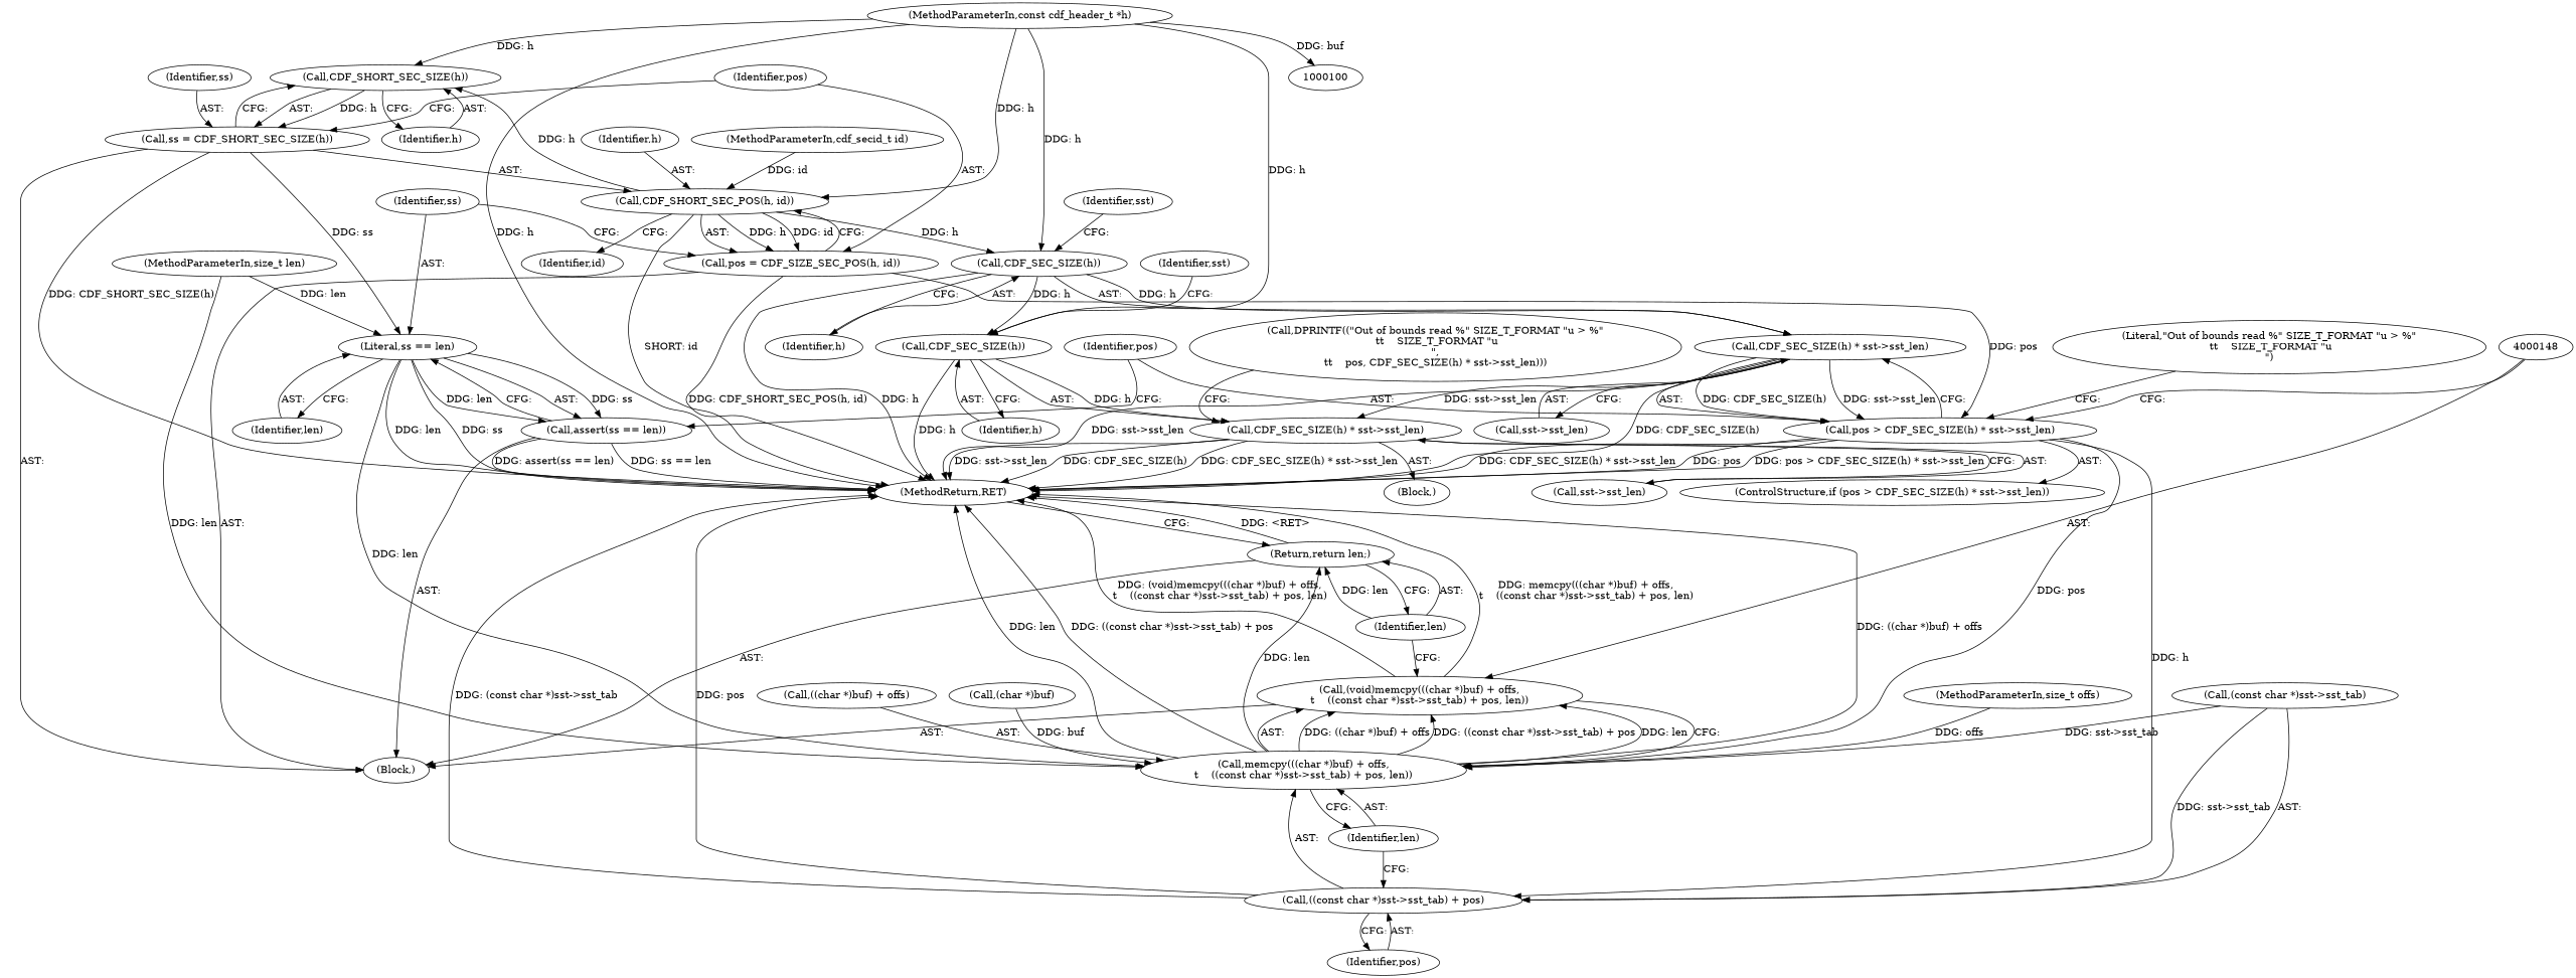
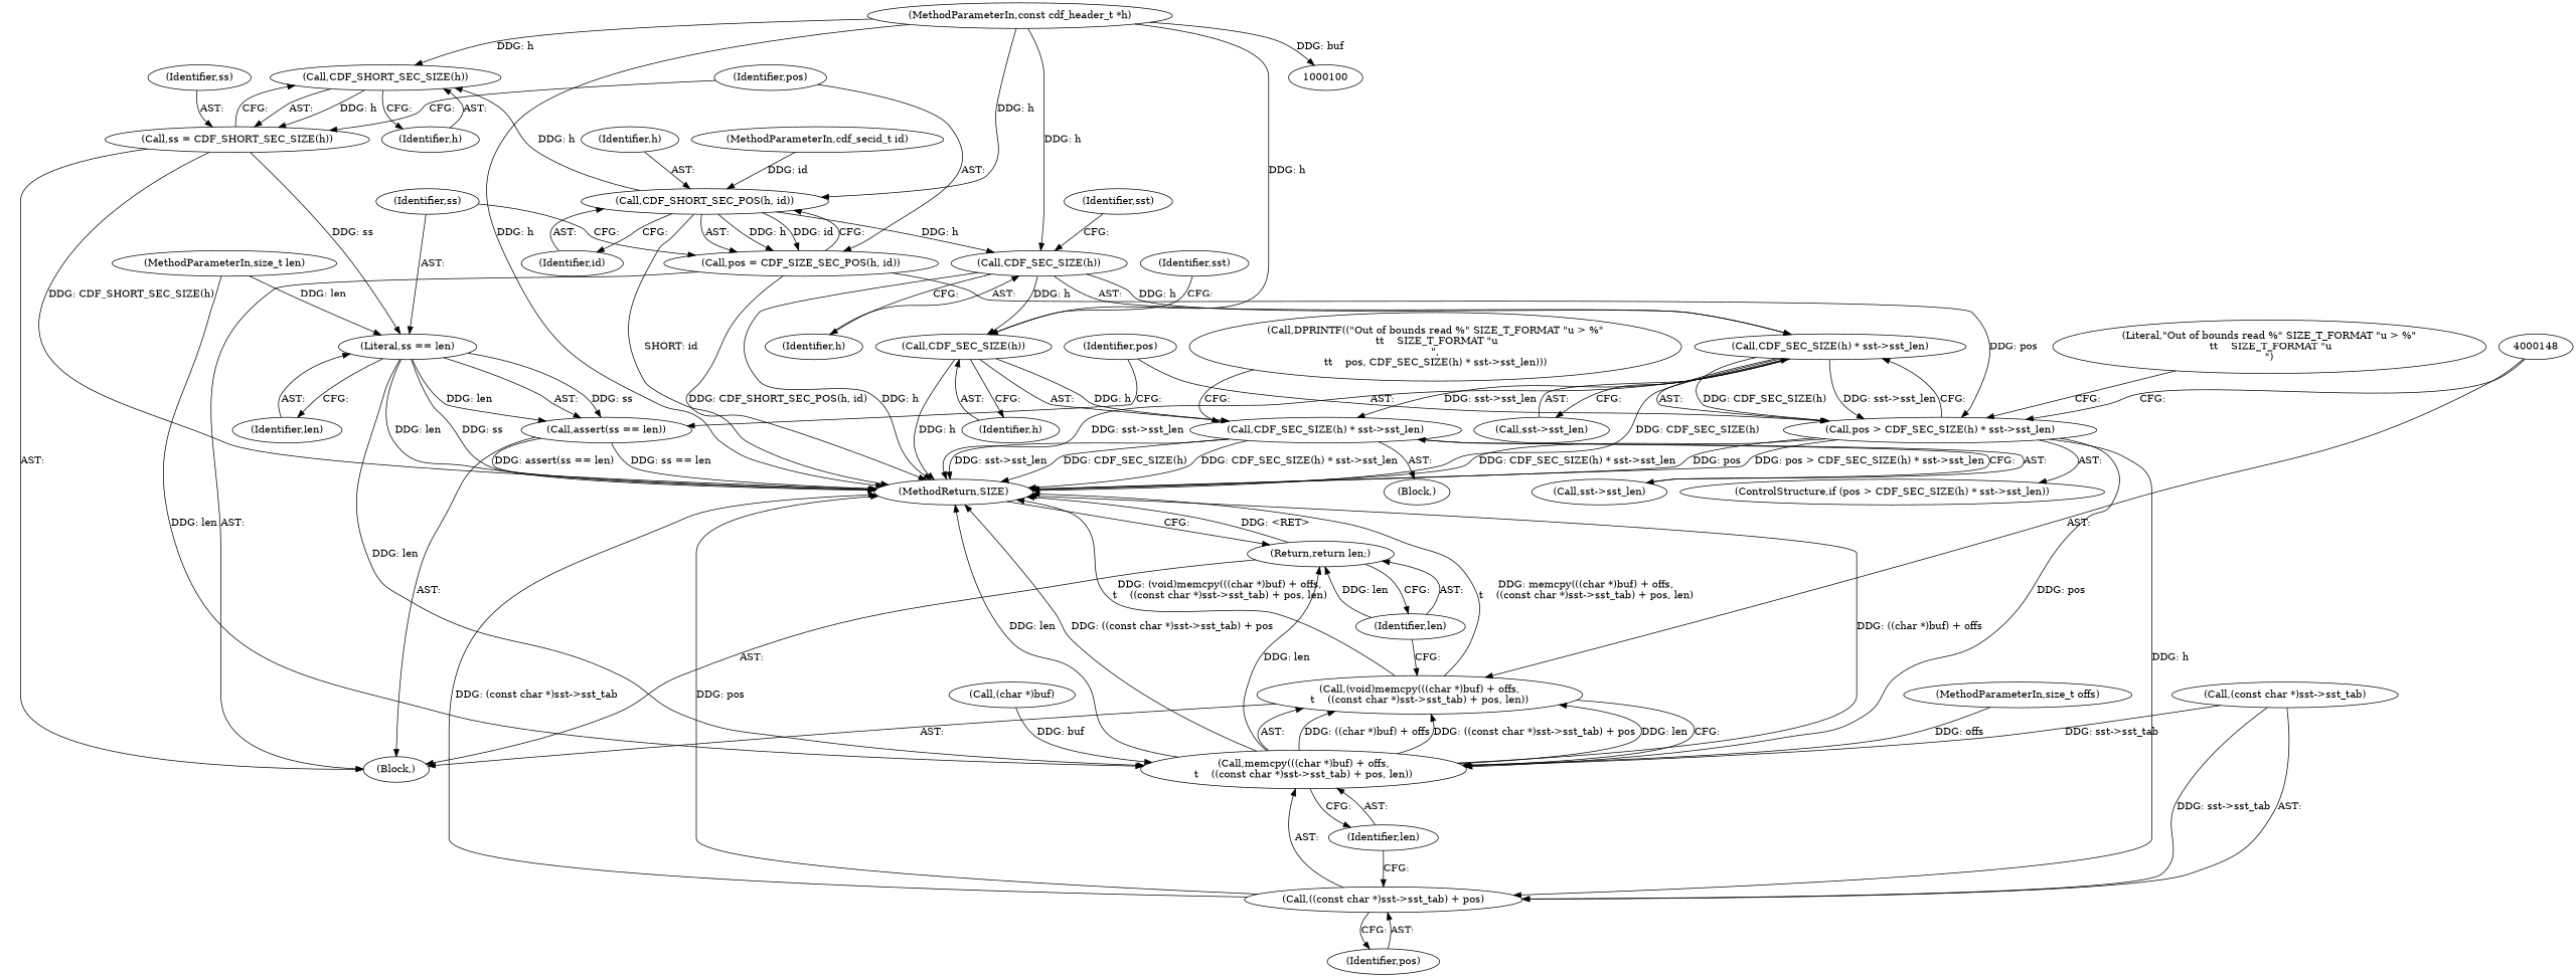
  digraph {
    n1 [label="(Call,CDF_SHORT_SEC_SIZE(h))"]
    n2 [label="(Call,ss = CDF_SHORT_SEC_SIZE(h))"]
    n3 [label="(Identifier,h)"]
-   n4 [label="(MethodReturn,RET)"]
+   n4 [label="(MethodReturn,SIZE)"]
    n5 [label="(Literal,ss == len)"]
    n6 [label="(Block,)"]
    n7 [label="(Call,CDF_SHORT_SEC_POS(h, id))"]
    n8 [label="(Call,CDF_SEC_SIZE(h))"]
    n9 [label="(Call,pos = CDF_SIZE_SEC_POS(h, id))"]
    n10 [label="(Identifier,id)"]
    n11 [label="(MethodParameterIn,const cdf_header_t *h)"]
    n12 [label="(Call,CDF_SEC_SIZE(h))"]
    1000100
    n14 [label="(Call,CDF_SEC_SIZE(h) * sst->sst_len)"]
    n15 [label="(Identifier,h)"]
    n16 [label="(Call,CDF_SEC_SIZE(h) * sst->sst_len)"]
    n17 [label="(Identifier,h)"]
    n18 [label="(Return,return len;)"]
    n19 [label="(Call,assert(ss == len))"]
    n20 [label="(Call,memcpy(((char *)buf) + offs,\n\t    ((const char *)sst->sst_tab) + pos, len))"]
    n21 [label="(Identifier,len)"]
    n22 [label="(Call,(void)memcpy(((char *)buf) + offs,\n\t    ((const char *)sst->sst_tab) + pos, len))"]
    n23 [label="(Identifier,len)"]
    n24 [label="(Identifier,len)"]
    n25 [label="(Call,((const char *)sst->sst_tab) + pos)"]
    n26 [label="(Call,pos > CDF_SEC_SIZE(h) * sst->sst_len)"]
    n27 [label="(ControlStructure,if (pos > CDF_SEC_SIZE(h) * sst->sst_len))"]
    n28 [label="(Identifier,pos)"]
    n29 [label="(Call,sst->sst_len)"]
    n30 [label="(Call,sst->sst_len)"]
    n31 [label="(Block,)"]
    n32 [label="(Identifier,h)"]
    n33 [label="(Identifier,sst)"]
    n34 [label="(Identifier,ss)"]
    n35 [label="(MethodParameterIn,size_t offs)"]
    n36 [label="(Call,(const char *)sst->sst_tab)"]
    n37 [label="(Identifier,pos)"]
    n38 [label="(Literal,\"Out of bounds read %\" SIZE_T_FORMAT \"u > %\"\n \t\t    SIZE_T_FORMAT \"u\n\")"]
-   n39 [label="(Call,((char *)buf) + offs)"]
    n40 [label="(Call,(char *)buf)"]
    n41 [label="(MethodParameterIn,cdf_secid_t id)"]
    n42 [label="(Call,DPRINTF((\"Out of bounds read %\" SIZE_T_FORMAT \"u > %\"\n \t\t    SIZE_T_FORMAT \"u\n\",\n\t\t    pos, CDF_SEC_SIZE(h) * sst->sst_len)))"]
    n43 [label="(MethodParameterIn,size_t len)"]
    n44 [label="(Identifier,pos)"]
    n45 [label="(Identifier,sst)"]
    n46 [label="(Identifier,ss)"]
    n47 [label=4000148]
    n1 -> n2 [label="AST: "]
    n1 -> n2 [label="DDG: h"]
    n1 -> n3 [label="CFG: "]
    n2 -> n1 [label="CFG: "]
    n2 -> n4 [label="DDG: CDF_SHORT_SEC_SIZE(h)"]
    n2 -> n5 [label="DDG: ss"]
    n2 -> n6 [label="AST: "]
    n3 -> n1 [label="AST: "]
    n4 -> n18 [label="CFG: "]
    n5 -> n4 [label="DDG: ss"]
    n5 -> n4 [label="DDG: len"]
    n5 -> n19 [label="AST: "]
    n5 -> n19 [label="DDG: ss"]
    n5 -> n19 [label="DDG: len"]
    n5 -> n20 [label="DDG: len"]
    n5 -> n21 [label="CFG: "]
    n7 -> n1 [label="DDG: h"]
    n7 -> n4 [label="SHORT: id"]
    n7 -> n8 [label="DDG: h"]
    n7 -> n9 [label="AST: "]
    n7 -> n9 [label="DDG: h"]
    n7 -> n9 [label="DDG: id"]
    n7 -> n10 [label="CFG: "]
    n8 -> n4 [label="DDG: h"]
    n8 -> n12 [label="DDG: h"]
    n8 -> n14 [label="AST: "]
    n8 -> n14 [label="DDG: h"]
    n8 -> n15 [label="CFG: "]
    n9 -> n4 [label="DDG: CDF_SHORT_SEC_POS(h, id)"]
    n9 -> n6 [label="AST: "]
    n9 -> n7 [label="CFG: "]
    n9 -> n26 [label="DDG: pos"]
-   n2 -> n7 [label="AST: "]
+   n10 -> n7 [label="AST: "]
    n11 -> n1 [label="DDG: h"]
    n11 -> n4 [label="DDG: h"]
    n11 -> n7 [label="DDG: h"]
    n11 -> n8 [label="DDG: h"]
    n11 -> n12 [label="DDG: h"]
    n11 -> 1000100 [label="DDG: buf"]
    n12 -> n4 [label="DDG: h"]
    n12 -> n16 [label="AST: "]
    n12 -> n16 [label="DDG: h"]
    n12 -> n17 [label="CFG: "]
    n14 -> n4 [label="DDG: sst->sst_len"]
    n14 -> n4 [label="DDG: CDF_SEC_SIZE(h)"]
    n14 -> n16 [label="DDG: sst->sst_len"]
    n14 -> n26 [label="AST: "]
    n14 -> n26 [label="DDG: CDF_SEC_SIZE(h)"]
    n14 -> n26 [label="DDG: sst->sst_len"]
    n14 -> n29 [label="CFG: "]
    n15 -> n8 [label="AST: "]
    n16 -> n4 [label="DDG: sst->sst_len"]
    n16 -> n4 [label="DDG: CDF_SEC_SIZE(h)"]
    n16 -> n4 [label="DDG: CDF_SEC_SIZE(h) * sst->sst_len"]
    n16 -> n30 [label="CFG: "]
    n16 -> n31 [label="AST: "]
    n17 -> n12 [label="AST: "]
    n18 -> n4 [label="DDG: <RET>"]
    n18 -> n6 [label="AST: "]
    n18 -> n24 [label="CFG: "]
    n19 -> n4 [label="DDG: assert(ss == len)"]
    n19 -> n4 [label="DDG: ss == len"]
-   n19 -> n5 [label="CFG: "]
    n19 -> n6 [label="AST: "]
    n20 -> n4 [label="DDG: ((char *)buf) + offs"]
    n20 -> n4 [label="DDG: len"]
    n20 -> n4 [label="DDG: ((const char *)sst->sst_tab) + pos"]
    n20 -> n18 [label="DDG: len"]
    n20 -> n22 [label="AST: "]
    n20 -> n22 [label="DDG: ((char *)buf) + offs"]
    n20 -> n22 [label="DDG: ((const char *)sst->sst_tab) + pos"]
    n20 -> n22 [label="DDG: len"]
    n20 -> n23 [label="CFG: "]
    n21 -> n5 [label="AST: "]
    n22 -> n4 [label="DDG: memcpy(((char *)buf) + offs,\n\t    ((const char *)sst->sst_tab) + pos, len)"]
    n22 -> n4 [label="DDG: (void)memcpy(((char *)buf) + offs,\n\t    ((const char *)sst->sst_tab) + pos, len)"]
    n22 -> n6 [label="AST: "]
    n22 -> n20 [label="CFG: "]
    n23 -> n20 [label="AST: "]
    n23 -> n25 [label="CFG: "]
    n24 -> n18 [label="AST: "]
    n24 -> n18 [label="DDG: len"]
    n24 -> n22 [label="CFG: "]
    n25 -> n4 [label="DDG: (const char *)sst->sst_tab"]
    n25 -> n4 [label="DDG: pos"]
    n25 -> n20 [label="AST: "]
    n25 -> n28 [label="CFG: "]
    n26 -> n4 [label="DDG: CDF_SEC_SIZE(h) * sst->sst_len"]
    n26 -> n4 [label="DDG: pos"]
    n26 -> n4 [label="DDG: pos > CDF_SEC_SIZE(h) * sst->sst_len"]
    n26 -> n14 [label="CFG: "]
    n26 -> n20 [label="DDG: pos"]
    n26 -> n25 [label="DDG: h"]
    n26 -> n27 [label="AST: "]
    n28 -> n25 [label="AST: "]
    n29 -> n14 [label="AST: "]
    n30 -> n16 [label="AST: "]
    n32 -> n7 [label="AST: "]
    n33 -> n12 [label="CFG: "]
    n34 -> n2 [label="AST: "]
    n35 -> n20 [label="DDG: offs"]
    n36 -> n20 [label="DDG: sst->sst_tab"]
    n36 -> n25 [label="AST: "]
    n36 -> n25 [label="DDG: sst->sst_tab"]
    n37 -> n2 [label="CFG: "]
    n37 -> n9 [label="AST: "]
    n38 -> n26 [label="CFG: "]
-   n39 -> n20 [label="AST: "]
    n40 -> n20 [label="DDG: buf"]
    n41 -> n7 [label="DDG: id"]
    n42 -> n16 [label="CFG: "]
    n43 -> n5 [label="DDG: len"]
    n43 -> n20 [label="DDG: len"]
    n44 -> n19 [label="CFG: "]
    n44 -> n26 [label="AST: "]
    n45 -> n8 [label="CFG: "]
    n46 -> n5 [label="AST: "]
    n46 -> n9 [label="CFG: "]
    n47 -> n22 [label="AST: "]
    n47 -> n26 [label="CFG: "]
  }
